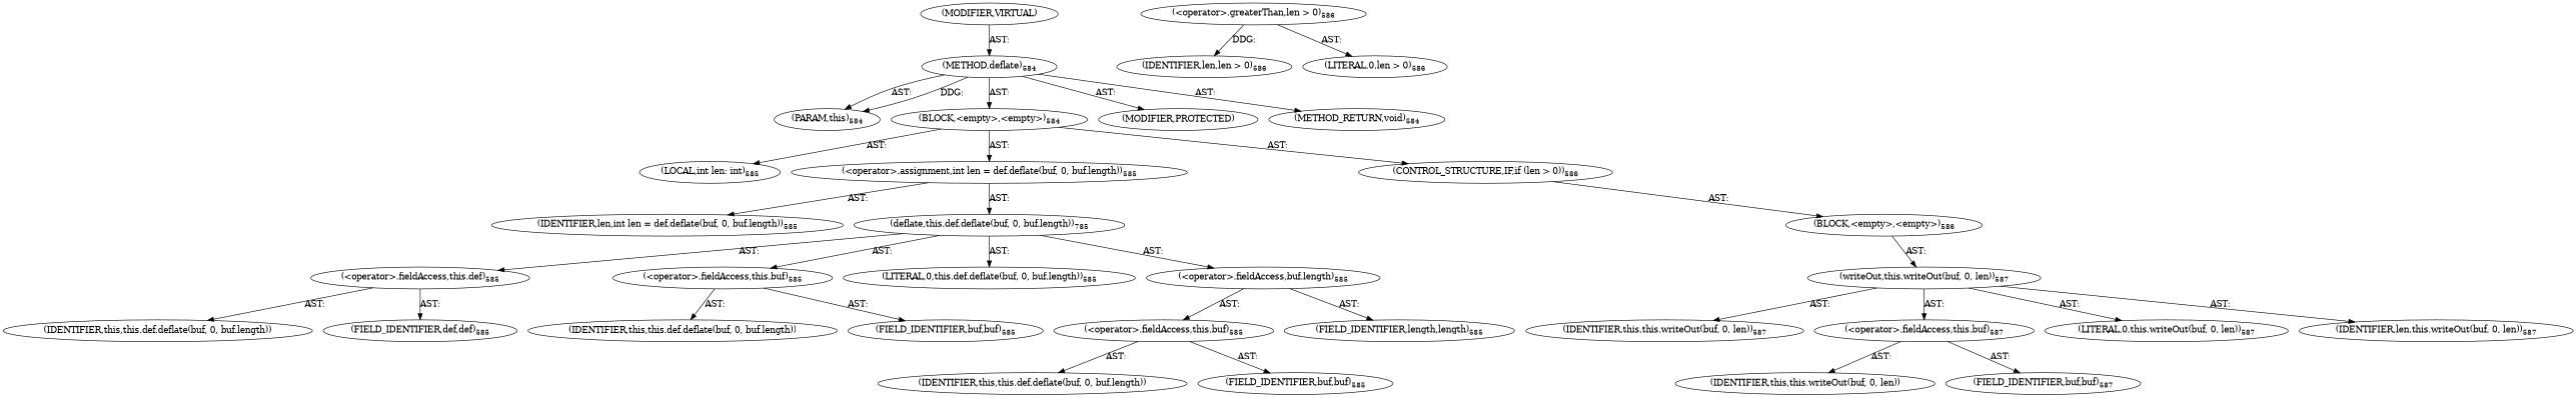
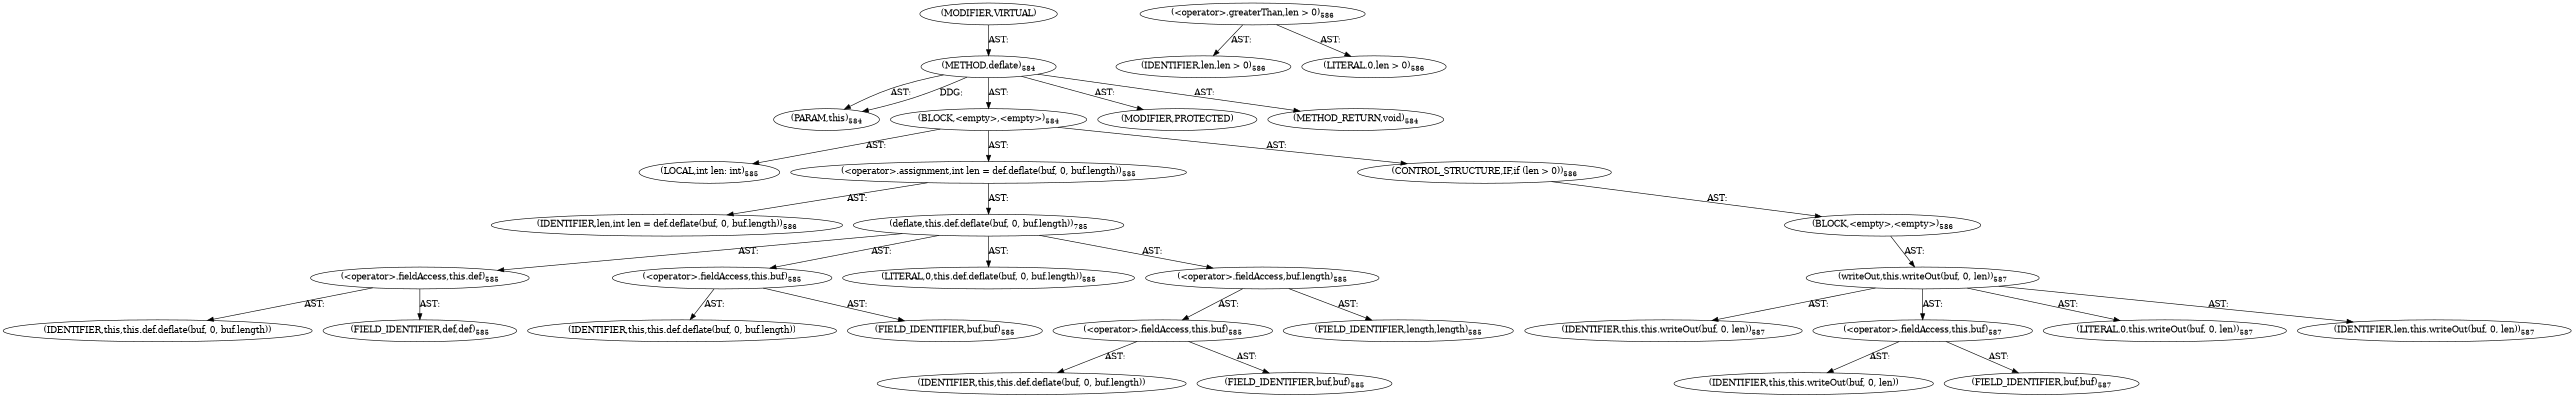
  digraph {
    n1 [label=<(METHOD,deflate)<SUB>584</SUB>>]
    n2 [label=<(PARAM,this)<SUB>584</SUB>>]
    n3 [label=<(BLOCK,&lt;empty&gt;,&lt;empty&gt;)<SUB>584</SUB>>]
    n4 [label=<(MODIFIER,PROTECTED)>]
    n5 [label=<(METHOD_RETURN,void)<SUB>584</SUB>>]
    n6 [label=<(LOCAL,int len: int)<SUB>585</SUB>>]
    n7 [label=<(&lt;operator&gt;.assignment,int len = def.deflate(buf, 0, buf.length))<SUB>585</SUB>>]
    n8 [label=<(CONTROL_STRUCTURE,IF,if (len &gt; 0))<SUB>586</SUB>>]
    n9 [label=<(MODIFIER,VIRTUAL)>]
-   n10 [label=<(IDENTIFIER,len,int len = def.deflate(buf, 0, buf.length))<SUB>585</SUB>>]
+   n10 [label=<(IDENTIFIER,len,int len = def.deflate(buf, 0, buf.length))<SUB>586</SUB>>]
    n11 [label=<(deflate,this.def.deflate(buf, 0, buf.length))<SUB>785</SUB>>]
    n12 [label=<(BLOCK,&lt;empty&gt;,&lt;empty&gt;)<SUB>586</SUB>>]
    n13 [label=<(&lt;operator&gt;.fieldAccess,this.def)<SUB>585</SUB>>]
    n14 [label=<(&lt;operator&gt;.fieldAccess,this.buf)<SUB>585</SUB>>]
    n15 [label=<(LITERAL,0,this.def.deflate(buf, 0, buf.length))<SUB>585</SUB>>]
    n16 [label=<(&lt;operator&gt;.fieldAccess,buf.length)<SUB>585</SUB>>]
    n17 [label=<(IDENTIFIER,this,this.def.deflate(buf, 0, buf.length))>]
    n18 [label=<(FIELD_IDENTIFIER,def,def)<SUB>585</SUB>>]
    n19 [label=<(IDENTIFIER,this,this.def.deflate(buf, 0, buf.length))>]
    n20 [label=<(FIELD_IDENTIFIER,buf,buf)<SUB>585</SUB>>]
    n21 [label=<(&lt;operator&gt;.fieldAccess,this.buf)<SUB>585</SUB>>]
    n22 [label=<(FIELD_IDENTIFIER,length,length)<SUB>585</SUB>>]
    n23 [label=<(IDENTIFIER,this,this.def.deflate(buf, 0, buf.length))>]
    n24 [label=<(FIELD_IDENTIFIER,buf,buf)<SUB>585</SUB>>]
    n25 [label=<(&lt;operator&gt;.greaterThan,len &gt; 0)<SUB>586</SUB>>]
    n26 [label=<(IDENTIFIER,len,len &gt; 0)<SUB>586</SUB>>]
    n27 [label=<(LITERAL,0,len &gt; 0)<SUB>586</SUB>>]
    n28 [label=<(writeOut,this.writeOut(buf, 0, len))<SUB>587</SUB>>]
    n29 [label=<(IDENTIFIER,this,this.writeOut(buf, 0, len))<SUB>587</SUB>>]
    n30 [label=<(&lt;operator&gt;.fieldAccess,this.buf)<SUB>587</SUB>>]
    n31 [label=<(LITERAL,0,this.writeOut(buf, 0, len))<SUB>587</SUB>>]
    n32 [label=<(IDENTIFIER,len,this.writeOut(buf, 0, len))<SUB>587</SUB>>]
    n33 [label=<(IDENTIFIER,this,this.writeOut(buf, 0, len))>]
    n34 [label=<(FIELD_IDENTIFIER,buf,buf)<SUB>587</SUB>>]
    n1 -> n2 [label="AST: "]
    n1 -> n2 [label="DDG: "]
    n1 -> n3 [label="AST: "]
    n1 -> n4 [label="AST: "]
    n1 -> n5 [label="AST: "]
    n3 -> n6 [label="AST: "]
    n3 -> n7 [label="AST: "]
    n3 -> n8 [label="AST: "]
    n7 -> n10 [label="AST: "]
    n7 -> n11 [label="AST: "]
    n8 -> n12 [label="AST: "]
    n9 -> n1 [label="AST: "]
    n11 -> n13 [label="AST: "]
    n11 -> n14 [label="AST: "]
    n11 -> n15 [label="AST: "]
    n11 -> n16 [label="AST: "]
    n12 -> n28 [label="AST: "]
    n13 -> n17 [label="AST: "]
    n13 -> n18 [label="AST: "]
    n14 -> n19 [label="AST: "]
    n14 -> n20 [label="AST: "]
    n16 -> n21 [label="AST: "]
    n16 -> n22 [label="AST: "]
    n21 -> n23 [label="AST: "]
    n21 -> n24 [label="AST: "]
-   n25 -> n26 [label="DDG: "]
+   n25 -> n26 [label="AST: "]
    n25 -> n27 [label="AST: "]
    n28 -> n29 [label="AST: "]
    n28 -> n30 [label="AST: "]
    n28 -> n31 [label="AST: "]
    n28 -> n32 [label="AST: "]
    n30 -> n33 [label="AST: "]
    n30 -> n34 [label="AST: "]
  }
